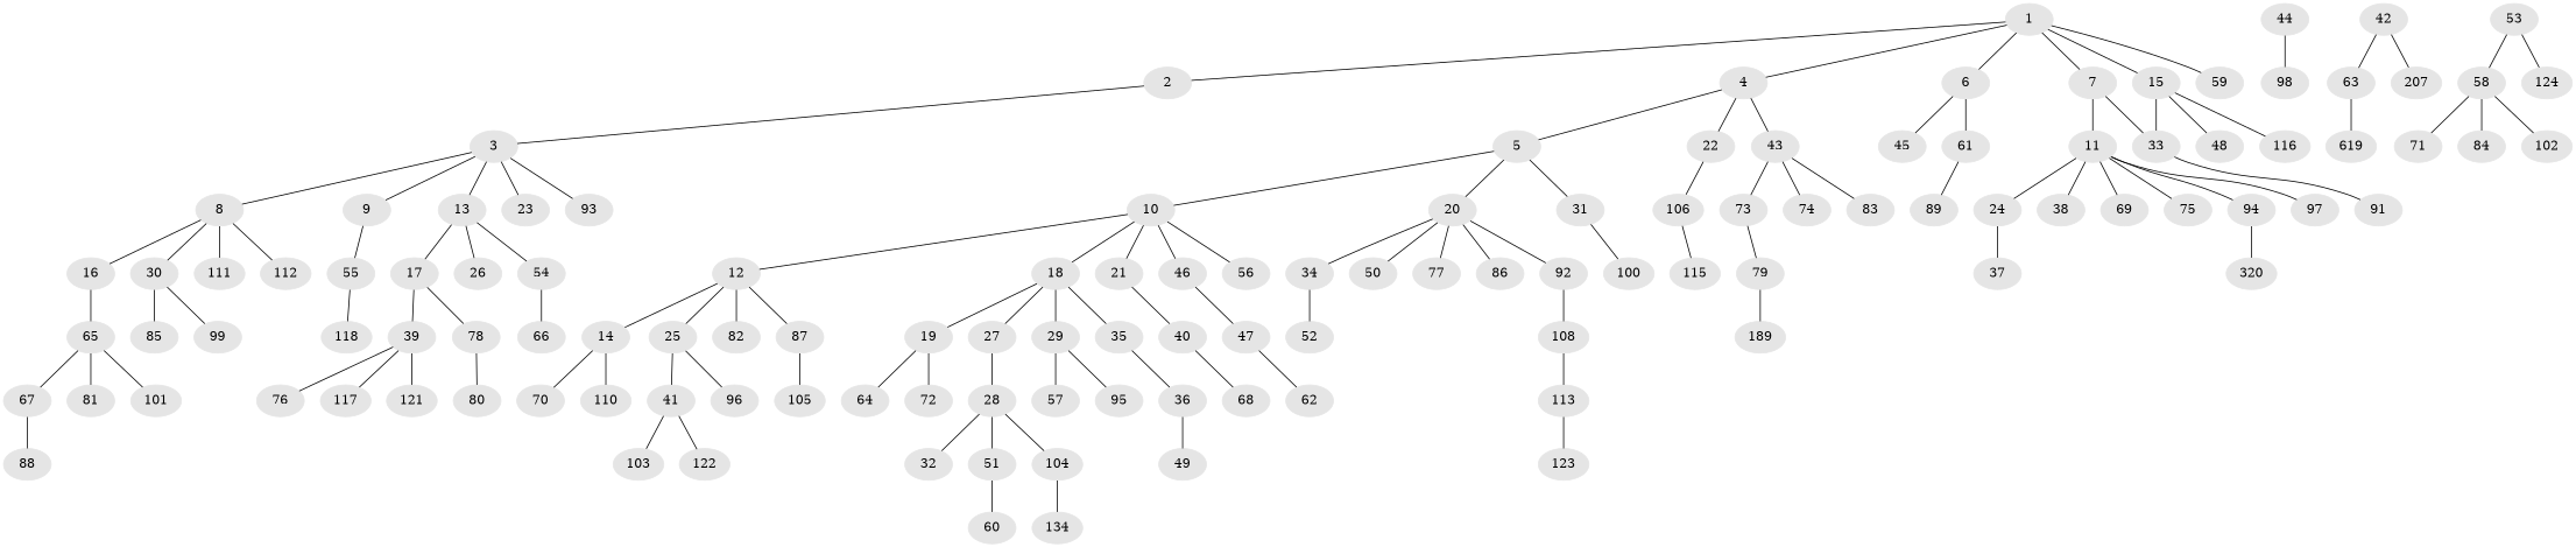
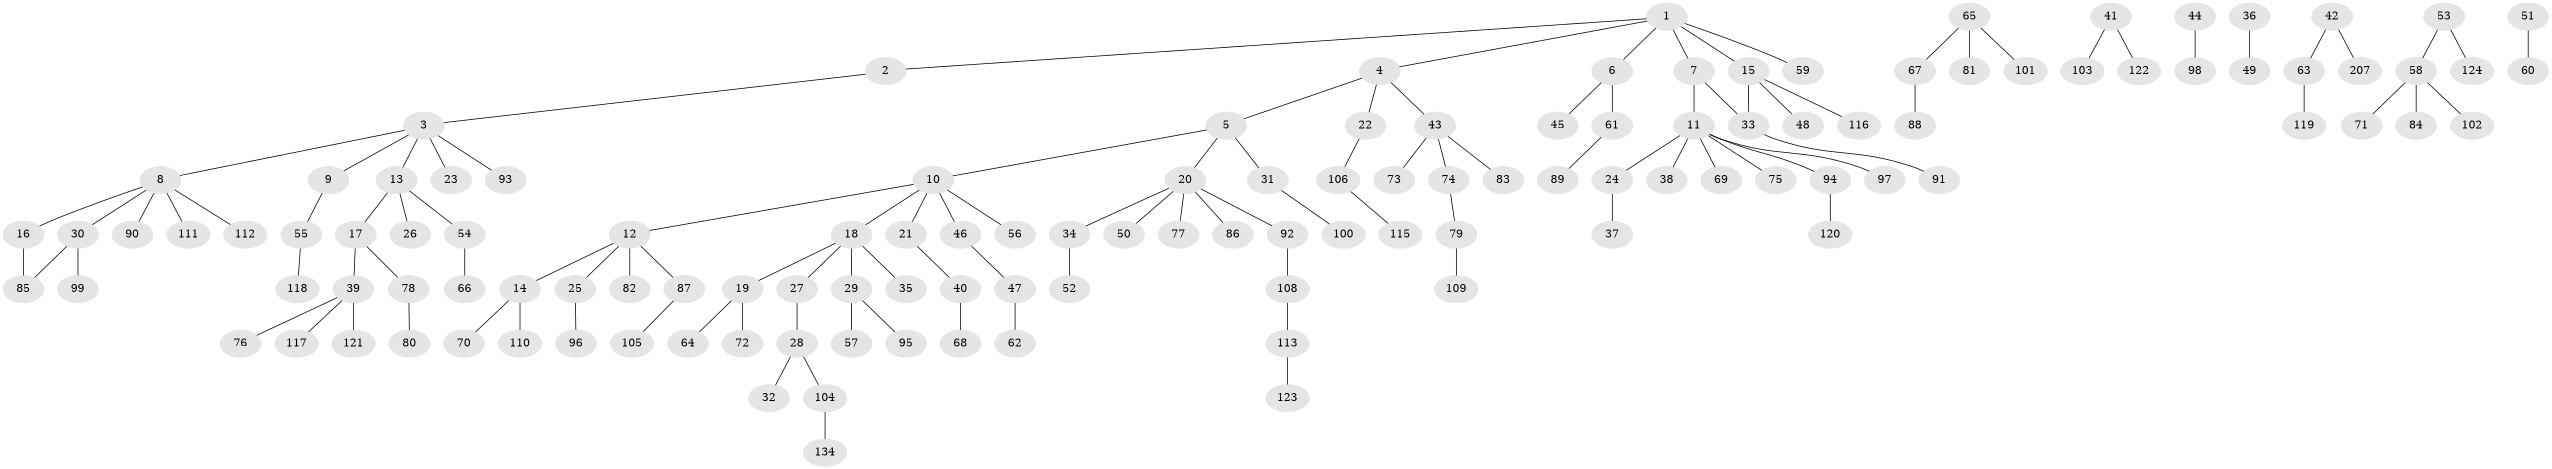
  graph {
    node [color=gray90 style=filled]
    1
    2
    4
    6
    7
    15
    59
    3
    5
    22
    43
    45
    61
    11
    33
    48
    116
    8
    9
    13
    23
    93
    16
    30
+   90
    111
    112
    55
    17
    26
    54
    10
    20
    31
    106
    73
    74
    83
    12
    18
    21
    46
    56
    34
    50
    77
    86
    92
    100
    89
    24
    38
    69
    75
    94
    97
    91
    65
    85
    99
    118
    14
    25
    82
    87
    19
    27
    29
    35
    40
    47
    37
-   120 [label=320]
+   120
    70
    110
    41
    96
    105
    39
    78
    66
    44
    98
    67
    81
    101
    76
    117
    121
    80
    64
    72
    28
    57
    95
    36
    52
    42
    63
    n100 [label=207]
    108
    68
    115
    103
    122
    53
    58
    124
    32
    51
    104
    60
    n113 [label=134]
    49
-   119 [label=619]
+   119
    79
    62
    71
    84
    102
    88
-   109 [label=189]
+   109
    113
    123
    1 -- 2
    1 -- 4
    1 -- 6
    1 -- 7
    1 -- 15
    1 -- 59
    2 -- 3
    4 -- 5
    4 -- 22
    4 -- 43
    6 -- 45
    6 -- 61
    7 -- 11
    7 -- 33
    15 -- 33
    15 -- 48
    15 -- 116
    3 -- 8
    3 -- 9
    3 -- 13
    3 -- 23
    3 -- 93
    5 -- 10
    5 -- 20
    5 -- 31
    22 -- 106
    43 -- 73
    43 -- 74
    43 -- 83
    61 -- 89
    11 -- 24
    11 -- 38
    11 -- 69
    11 -- 75
    11 -- 94
    11 -- 97
    33 -- 91
    8 -- 16
    8 -- 30
+   8 -- 90
    8 -- 111
    8 -- 112
    9 -- 55
    13 -- 17
    13 -- 26
    13 -- 54
-   16 -- 65
+   16 -- 85
    30 -- 85
    30 -- 99
    55 -- 118
    17 -- 39
    17 -- 78
    54 -- 66
    10 -- 12
    10 -- 18
    10 -- 21
    10 -- 46
    10 -- 56
    20 -- 34
    20 -- 50
    20 -- 77
    20 -- 86
    20 -- 92
    31 -- 100
    106 -- 115
-   73 -- 79
+   74 -- 79
    12 -- 14
    12 -- 25
    12 -- 82
    12 -- 87
    18 -- 19
    18 -- 27
    18 -- 29
    18 -- 35
    21 -- 40
    46 -- 47
    34 -- 52
    92 -- 108
    24 -- 37
    94 -- 120
    65 -- 67
    65 -- 81
    65 -- 101
    14 -- 70
    14 -- 110
-   25 -- 41
    25 -- 96
    87 -- 105
    19 -- 64
    19 -- 72
    27 -- 28
    29 -- 57
    29 -- 95
-   35 -- 36
    40 -- 68
    47 -- 62
    41 -- 103
    41 -- 122
    39 -- 76
    39 -- 117
    39 -- 121
    78 -- 80
    44 -- 98
    67 -- 88
    28 -- 32
-   28 -- 51
    28 -- 104
    36 -- 49
    42 -- 63
    42 -- n100
    63 -- 119
    108 -- 113
    53 -- 58
    53 -- 124
    58 -- 71
    58 -- 84
    58 -- 102
    51 -- 60
    104 -- n113
    79 -- 109
    113 -- 123
  }
